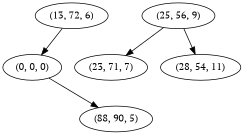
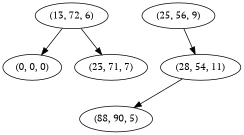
  digraph {
    fontname="PT Serif"
    node [fontname="PT Serif"]
    edge [fontname="PT Serif"]
    n1 [label="(88, 90, 5)"]
    "(0, 0, 0)"
    "(13, 72, 6)"
    "(23, 71, 7)"
    "(25, 56, 9)"
    "(28, 54, 11)"
-   "(0, 0, 0)" -> n1
+   "(28, 54, 11)" -> n1
    "(13, 72, 6)" -> "(0, 0, 0)"
-   "(25, 56, 9)" -> "(23, 71, 7)"
+   "(13, 72, 6)" -> "(23, 71, 7)"
    "(25, 56, 9)" -> "(28, 54, 11)"
  }
